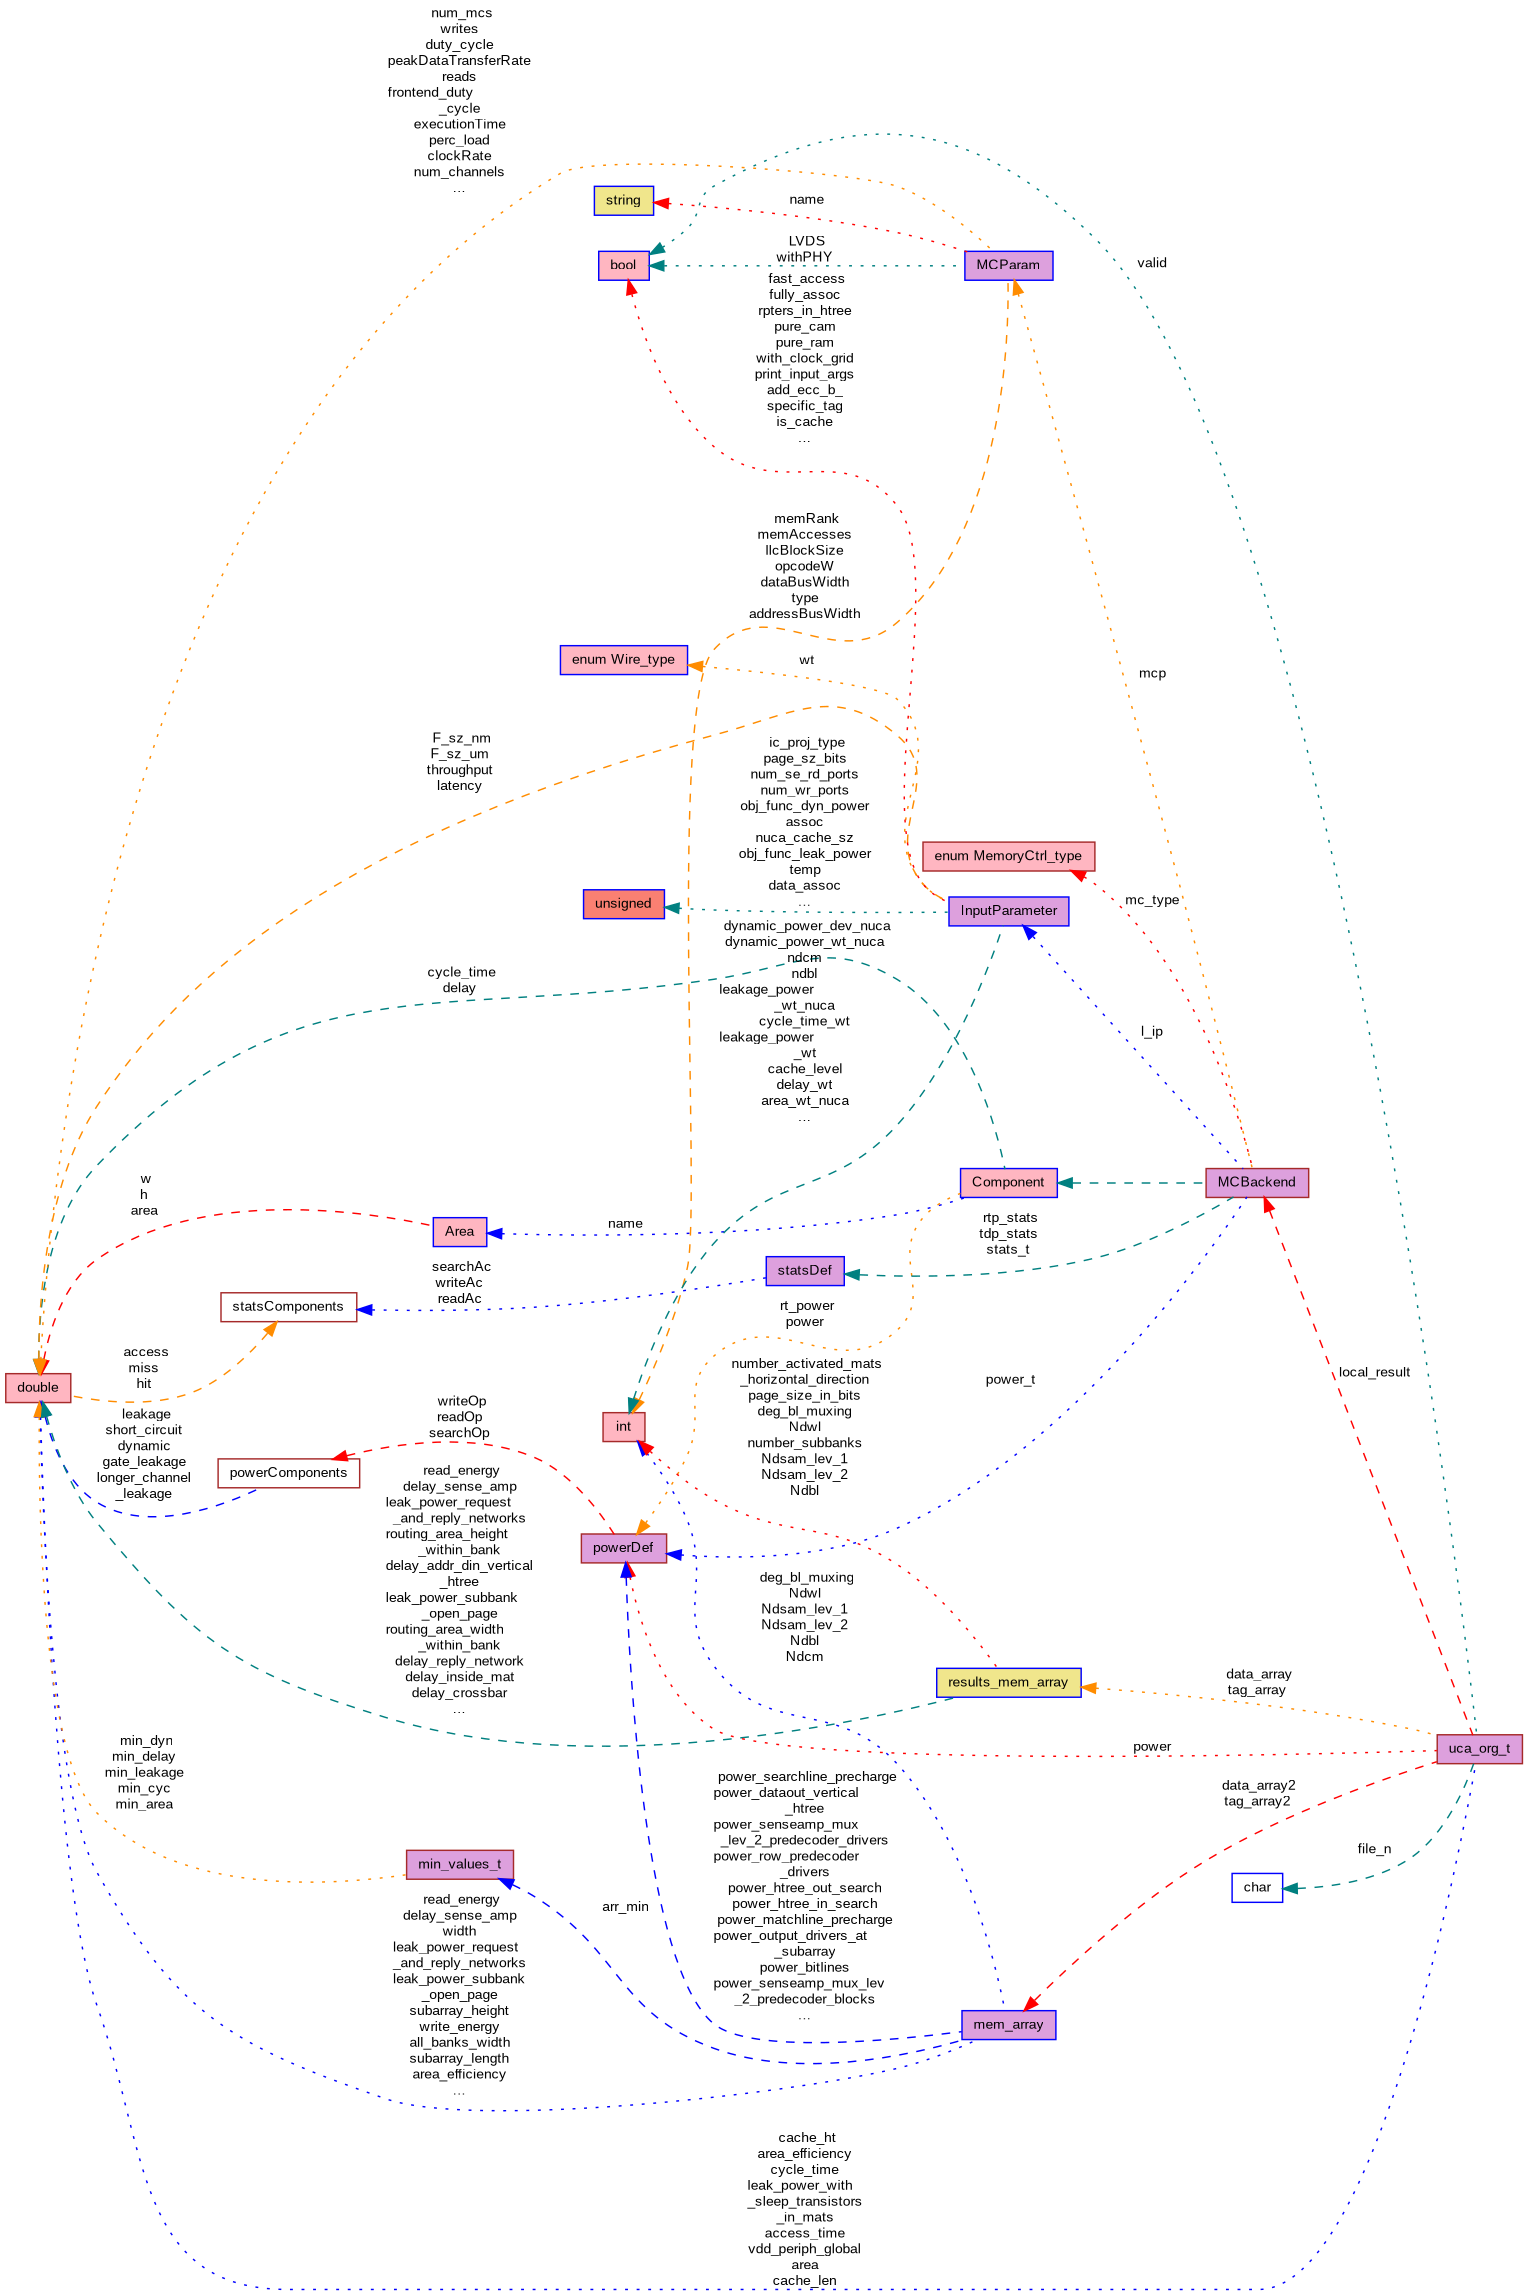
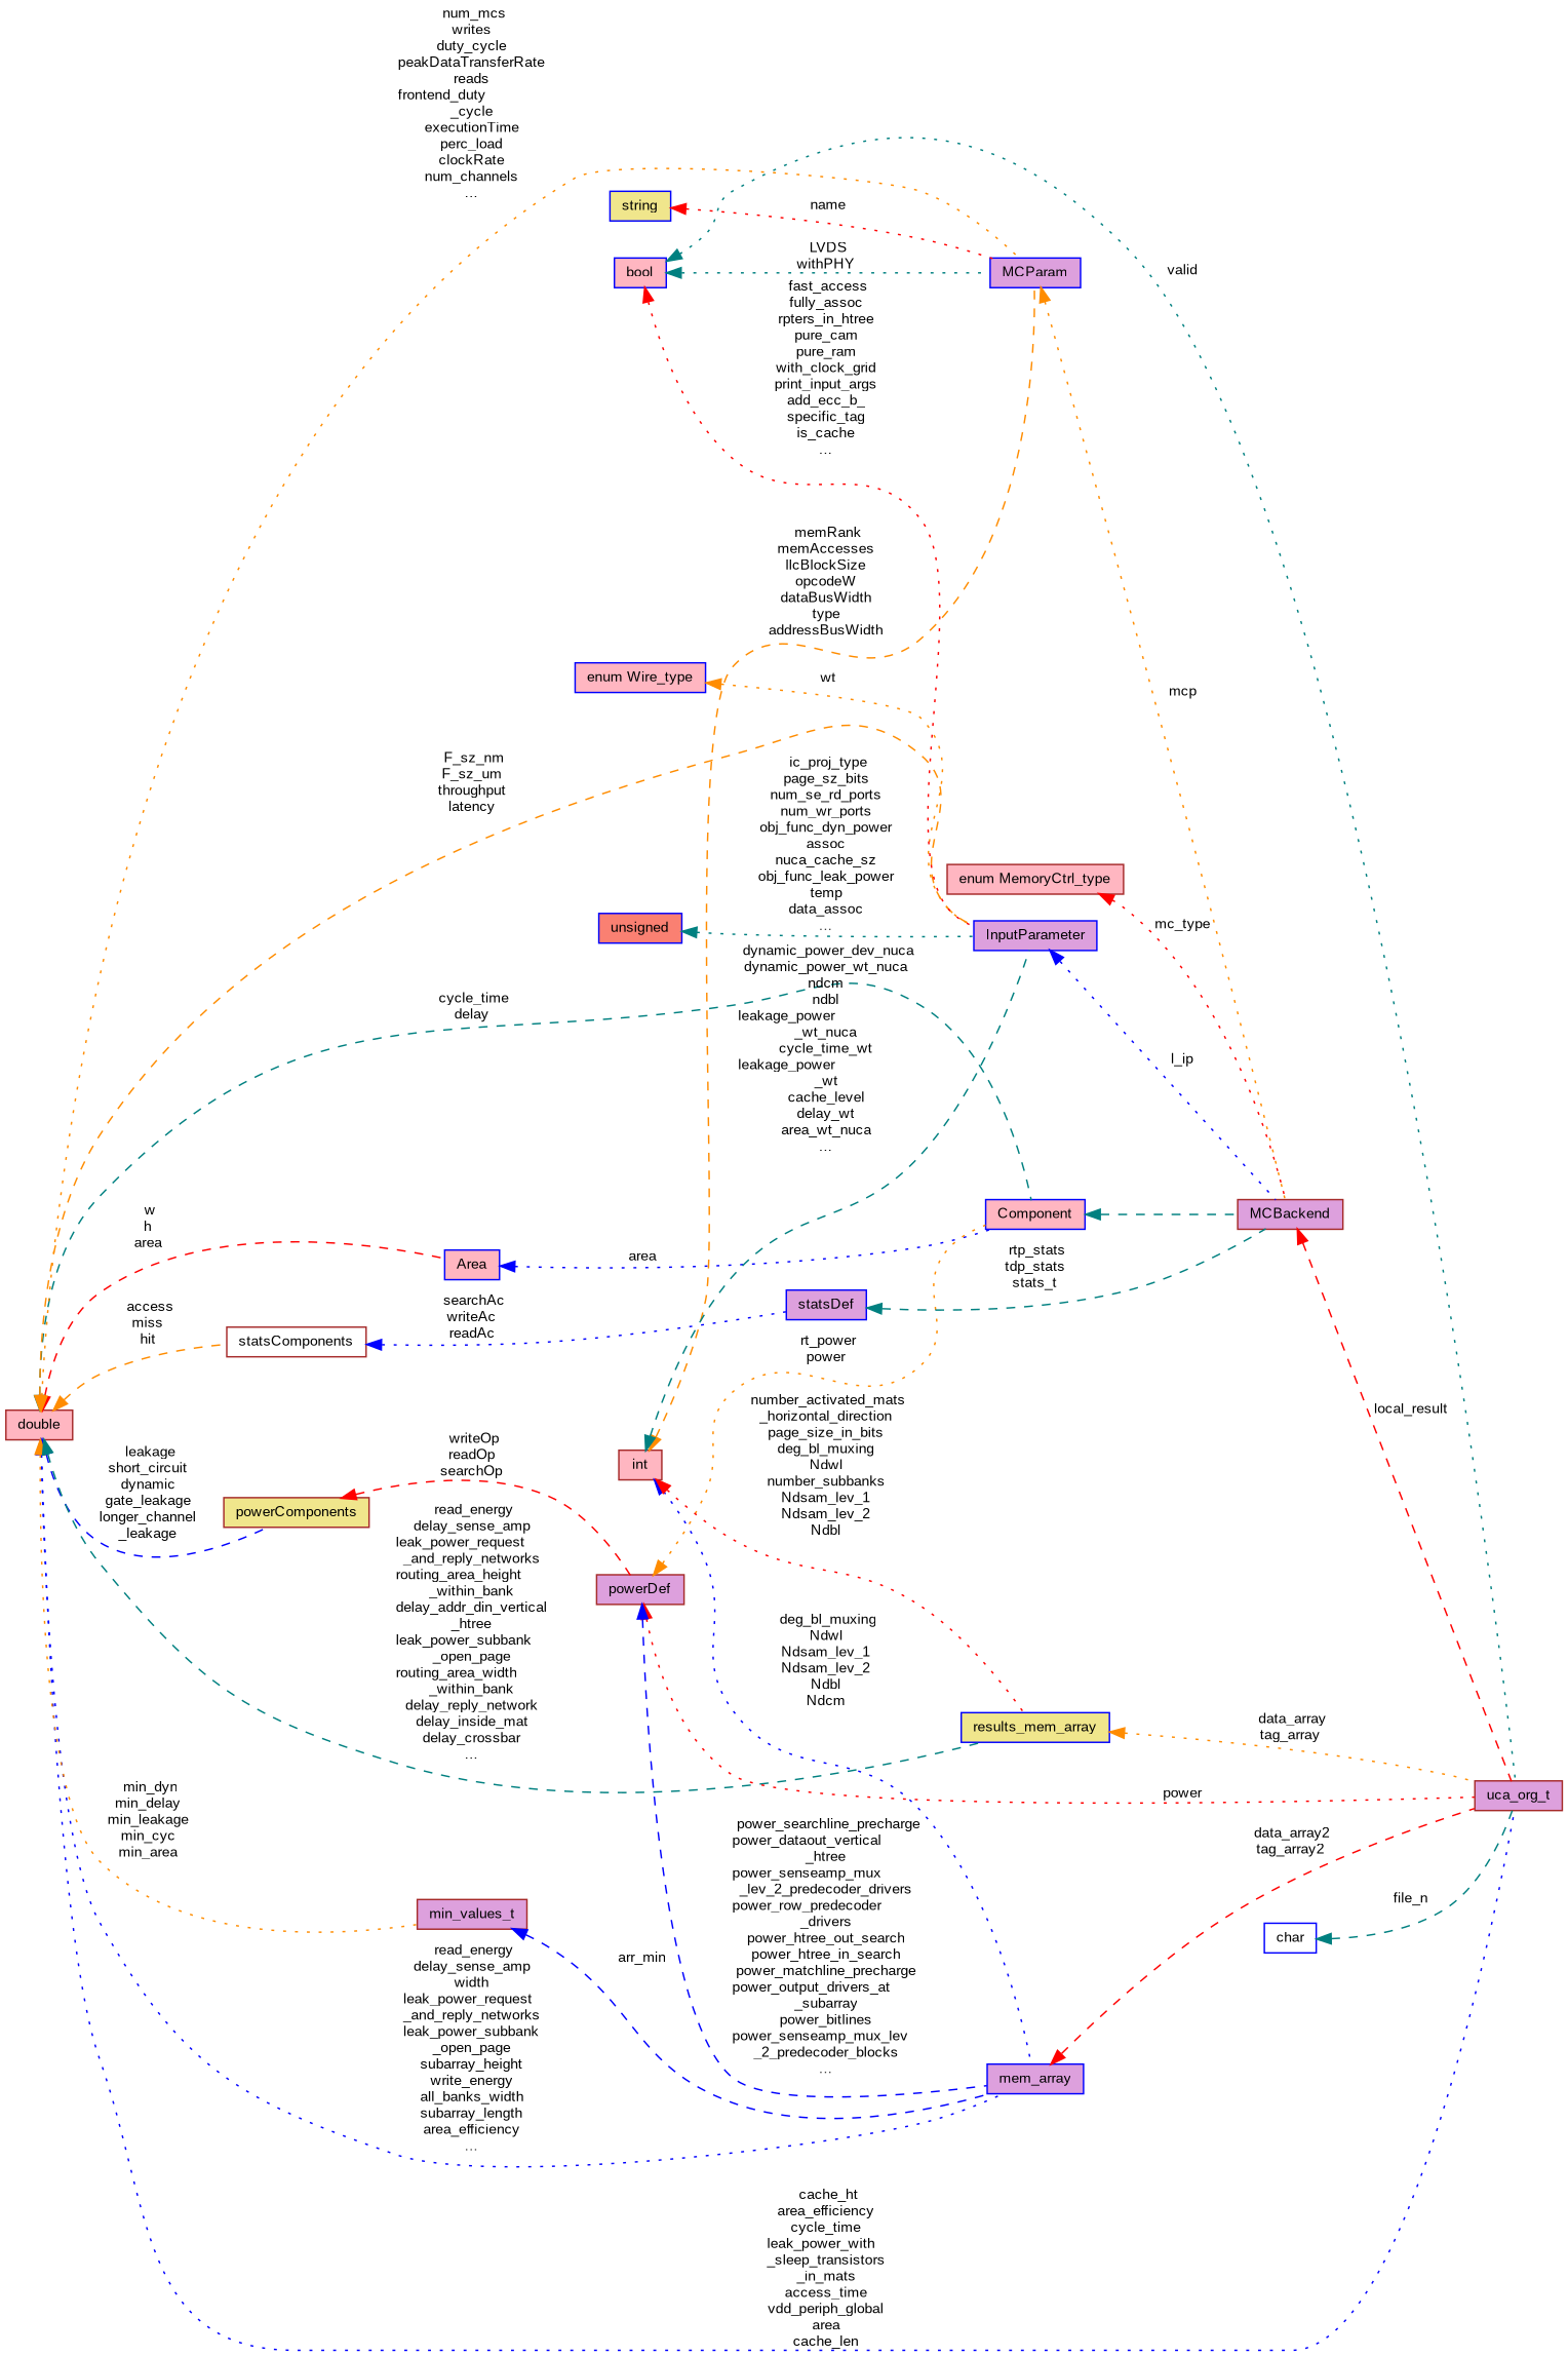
  digraph {
    fontname="Liberation Sans"
    rankdir=LR
    node [color=blue fillcolor=plum fontname="Liberation Sans" fontsize=10 shape=record style=filled]
    edge [color=blue dir=back fontname="Liberation Sans" fontsize=10 labelfontname=FreeSans labelfontsize=10 style=dotted]
    n1 [color=brown fontcolor=black height=0.2 label=MCBackend width=0.4]
    n2 [color=brown height=0.2 label=uca_org_t width=0.4]
    n3 [fillcolor=lightpink height=0.2 label=Component width=0.4]
    n4 [color=brown fillcolor=lightpink height=0.2 label=double width=0.4]
-   n5 [color=brown fillcolor=white height=0.2 label=powerComponents width=0.4]
+   n5 [color=brown fillcolor=khaki height=0.2 label=powerComponents width=0.4]
    n6 [fillcolor=lightpink height=0.2 label=Area width=0.4]
    n7 [height=0.2 label=mem_array width=0.4]
    n8 [color=brown height=0.2 label=min_values_t width=0.4]
    n9 [fillcolor=khaki height=0.2 label=results_mem_array width=0.4]
    n10 [color=brown fillcolor=white height=0.2 label=statsComponents width=0.4]
    n11 [height=0.2 label=MCParam width=0.4]
    n12 [height=0.2 label=InputParameter width=0.4]
    n13 [color=brown height=0.2 label=powerDef width=0.4]
    n14 [height=0.2 label=statsDef width=0.4]
    n15 [color=brown fillcolor=lightpink height=0.2 label="enum MemoryCtrl_type" width=0.4]
    n16 [fillcolor=white height=0.2 label=char width=0.4]
    n17 [color=brown fillcolor=lightpink height=0.2 label=int width=0.4]
    n18 [fillcolor=lightpink height=0.2 label="enum Wire_type" width=0.4]
    n19 [fillcolor=lightpink height=0.2 label=bool width=0.4]
    n20 [fillcolor=khaki height=0.2 label=string width=0.4]
    n21 [fillcolor=salmon height=0.2 label=unsigned width=0.4]
    n1 -> n2 [color=red label=" local_result" style=dashed]
    n3 -> n1 [color=teal style=dashed]
    n4 -> n2 [label=" cache_ht\narea_efficiency\ncycle_time\nleak_power_with\l_sleep_transistors\l_in_mats\naccess_time\nvdd_periph_global\narea\ncache_len"]
    n4 -> n3 [color=teal label=" cycle_time\ndelay" style=dashed]
    n4 -> n5 [label=" leakage\nshort_circuit\ndynamic\ngate_leakage\nlonger_channel\l_leakage" style=dashed]
    n4 -> n6 [color=red label=" w\nh\narea" style=dashed]
    n4 -> n7 [label=" read_energy\ndelay_sense_amp\nwidth\nleak_power_request\l_and_reply_networks\nleak_power_subbank\l_open_page\nsubarray_height\nwrite_energy\nall_banks_width\nsubarray_length\narea_efficiency\n..."]
    n4 -> n8 [color=darkorange label=" min_dyn\nmin_delay\nmin_leakage\nmin_cyc\nmin_area"]
    n4 -> n9 [color=teal label=" read_energy\ndelay_sense_amp\nleak_power_request\l_and_reply_networks\nrouting_area_height\l_within_bank\ndelay_addr_din_vertical\l_htree\nleak_power_subbank\l_open_page\nrouting_area_width\l_within_bank\ndelay_reply_network\ndelay_inside_mat\ndelay_crossbar\n..." style=dashed]
-   n10 -> n4 [color=darkorange label=" access\nmiss\nhit" style=dashed]
+   n4 -> n10 [color=darkorange label=" access\nmiss\nhit" style=dashed]
    n4 -> n11 [color=darkorange label=" num_mcs\nwrites\nduty_cycle\npeakDataTransferRate\nreads\nfrontend_duty\l_cycle\nexecutionTime\nperc_load\nclockRate\nnum_channels\n..."]
    n4 -> n12 [color=darkorange label=" F_sz_nm\nF_sz_um\nthroughput\nlatency" style=dashed]
    n5 -> n13 [color=red label=" writeOp\nreadOp\nsearchOp" style=dashed]
-   n6 -> n3 [label=" name"]
+   n6 -> n3 [label=" area"]
    n7 -> n2 [color=red label=" data_array2\ntag_array2" style=dashed]
    n8 -> n7 [label=" arr_min" style=dashed]
    n9 -> n2 [color=darkorange label=" data_array\ntag_array"]
    n10 -> n14 [label=" searchAc\nwriteAc\nreadAc"]
    n11 -> n1 [color=darkorange label=" mcp"]
    n12 -> n1 [label=" l_ip"]
-   n13 -> n1 [label=" power_t"]
    n13 -> n2 [color=red label=" power"]
    n13 -> n3 [color=darkorange label=" rt_power\npower"]
    n13 -> n7 [label=" power_searchline_precharge\npower_dataout_vertical\l_htree\npower_senseamp_mux\l_lev_2_predecoder_drivers\npower_row_predecoder\l_drivers\npower_htree_out_search\npower_htree_in_search\npower_matchline_precharge\npower_output_drivers_at\l_subarray\npower_bitlines\npower_senseamp_mux_lev\l_2_predecoder_blocks\n..." style=dashed]
    n14 -> n1 [color=teal label=" rtp_stats\ntdp_stats\nstats_t" style=dashed]
    n15 -> n1 [color=red label=" mc_type"]
    n16 -> n2 [color=teal label=" file_n" style=dashed]
    n17 -> n7 [label=" deg_bl_muxing\nNdwl\nNdsam_lev_1\nNdsam_lev_2\nNdbl\nNdcm"]
    n17 -> n9 [color=red label=" number_activated_mats\l_horizontal_direction\npage_size_in_bits\ndeg_bl_muxing\nNdwl\nnumber_subbanks\nNdsam_lev_1\nNdsam_lev_2\nNdbl"]
    n17 -> n11 [color=darkorange label=" memRank\nmemAccesses\nllcBlockSize\nopcodeW\ndataBusWidth\ntype\naddressBusWidth" style=dashed]
    n17 -> n12 [color=teal label=" dynamic_power_dev_nuca\ndynamic_power_wt_nuca\nndcm\nndbl\nleakage_power\l_wt_nuca\ncycle_time_wt\nleakage_power\l_wt\ncache_level\ndelay_wt\narea_wt_nuca\n..." style=dashed]
    n18 -> n12 [color=darkorange label=" wt"]
    n19 -> n2 [color=teal label=" valid"]
    n19 -> n11 [color=teal label=" LVDS\nwithPHY"]
    n19 -> n12 [color=red label=" fast_access\nfully_assoc\nrpters_in_htree\npure_cam\npure_ram\nwith_clock_grid\nprint_input_args\nadd_ecc_b_\nspecific_tag\nis_cache\n..."]
    n20 -> n11 [color=red label=" name"]
    n21 -> n12 [color=teal label=" ic_proj_type\npage_sz_bits\nnum_se_rd_ports\nnum_wr_ports\nobj_func_dyn_power\nassoc\nnuca_cache_sz\nobj_func_leak_power\ntemp\ndata_assoc\n..."]
  }
